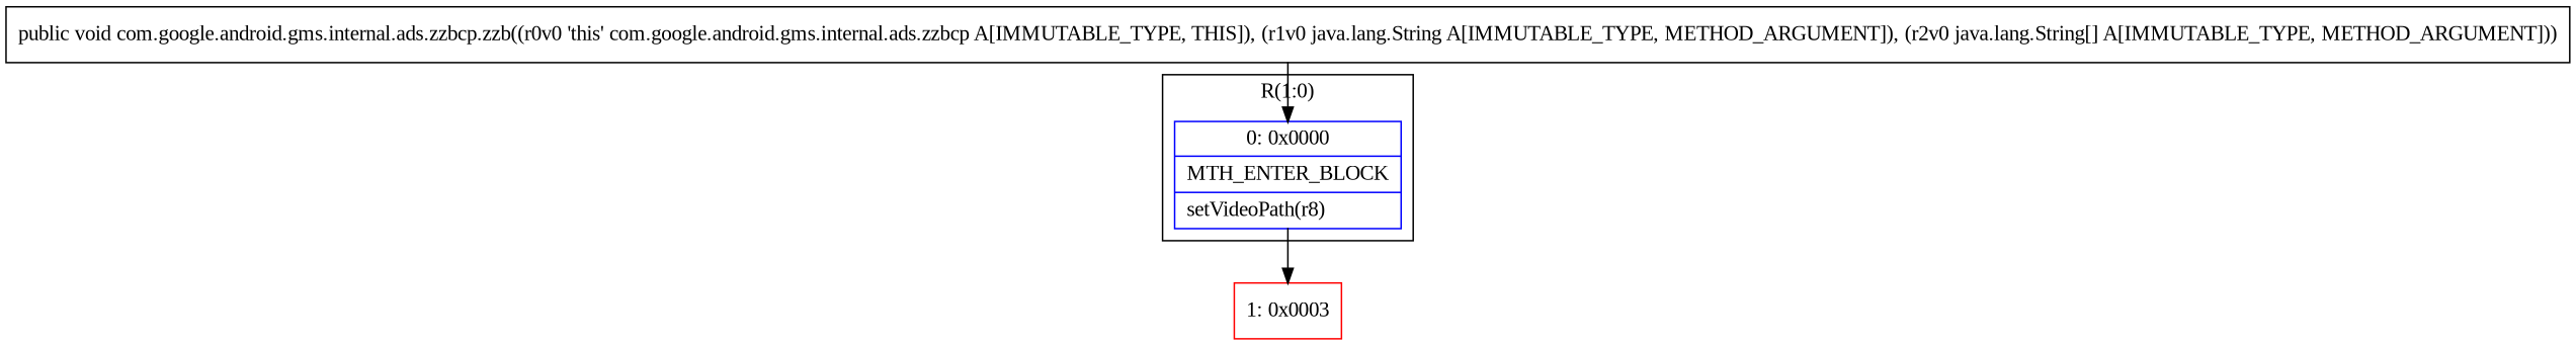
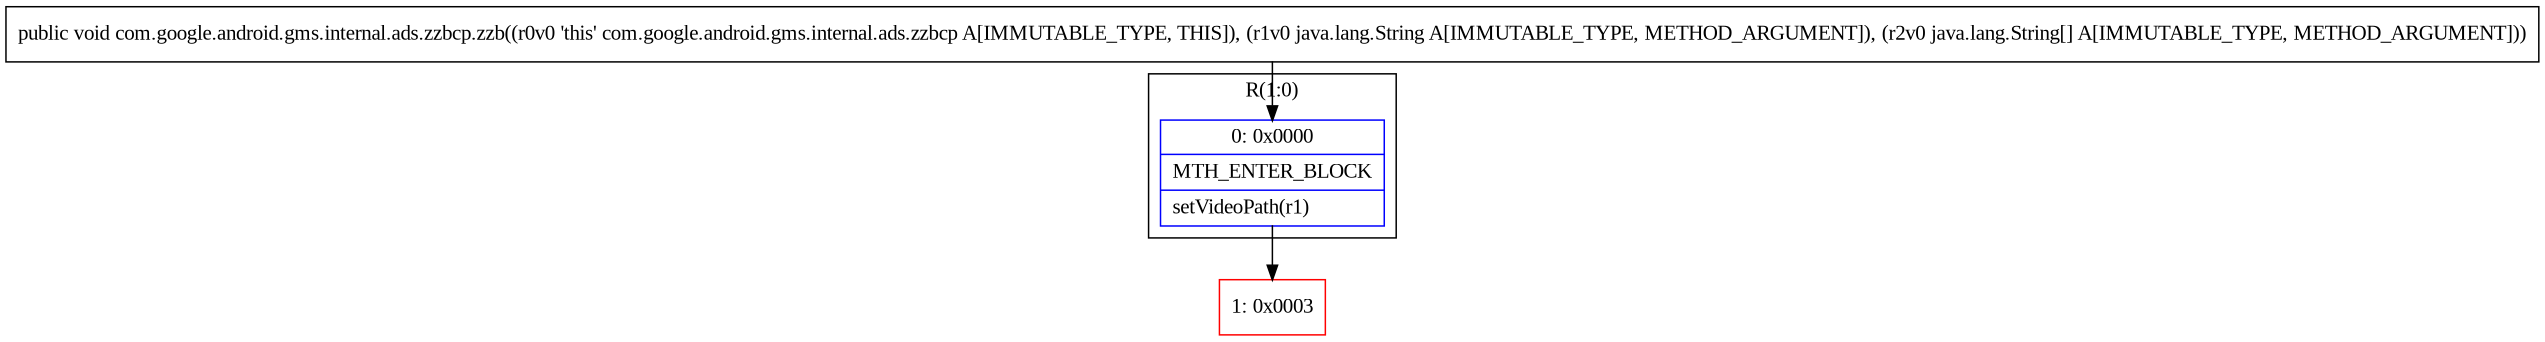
  digraph {
    fontname="Liberation Serif"
    node [shape=record fontname="Liberation Serif"]
    edge [fontname="Liberation Serif"]
-   n1 [color=blue label="{0\:\ 0x0000|MTH_ENTER_BLOCK\l|setVideoPath(r8)\l}"]
+   n1 [color=blue label="{0\:\ 0x0000|MTH_ENTER_BLOCK\l|setVideoPath(r1)\l}"]
    n2 [color=red label="{1\:\ 0x0003}"]
    n3 [label="{public void com.google.android.gms.internal.ads.zzbcp.zzb((r0v0 'this' com.google.android.gms.internal.ads.zzbcp A[IMMUTABLE_TYPE, THIS]), (r1v0 java.lang.String A[IMMUTABLE_TYPE, METHOD_ARGUMENT]), (r2v0 java.lang.String[] A[IMMUTABLE_TYPE, METHOD_ARGUMENT])) }"]
    subgraph cluster_1 {
      label="R(1:0)"
      n1
    }
    n1 -> n2
    n3 -> n1
  }
